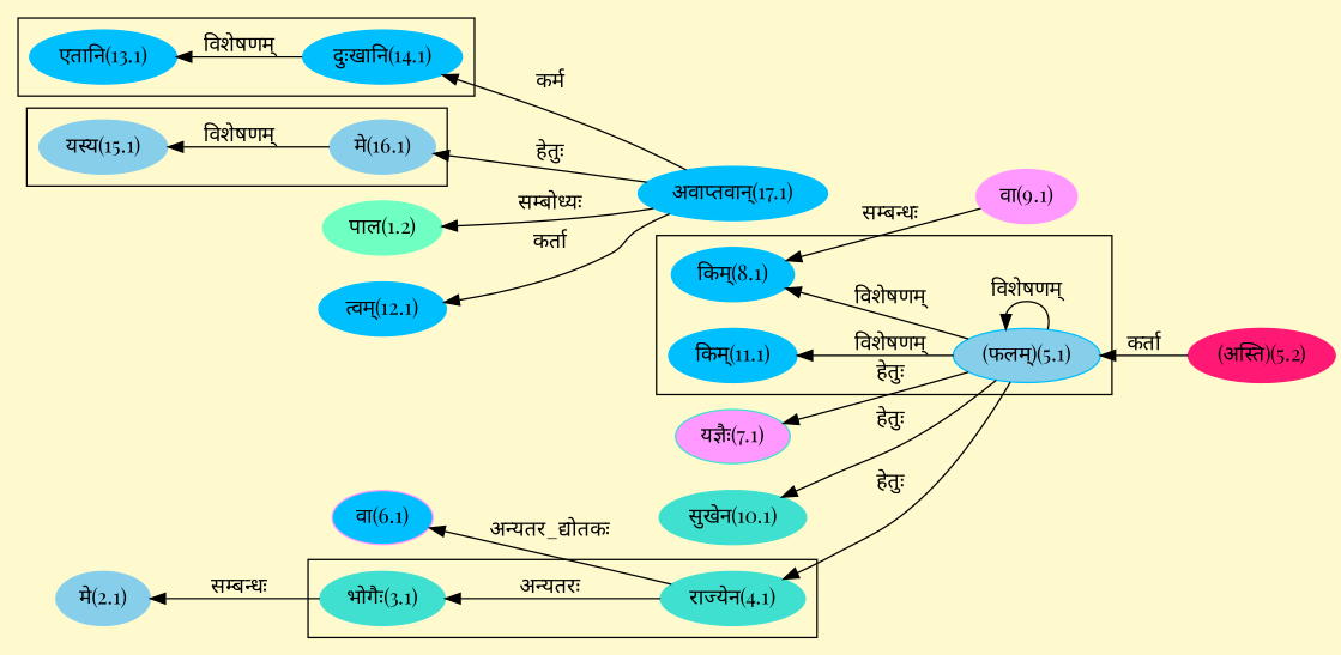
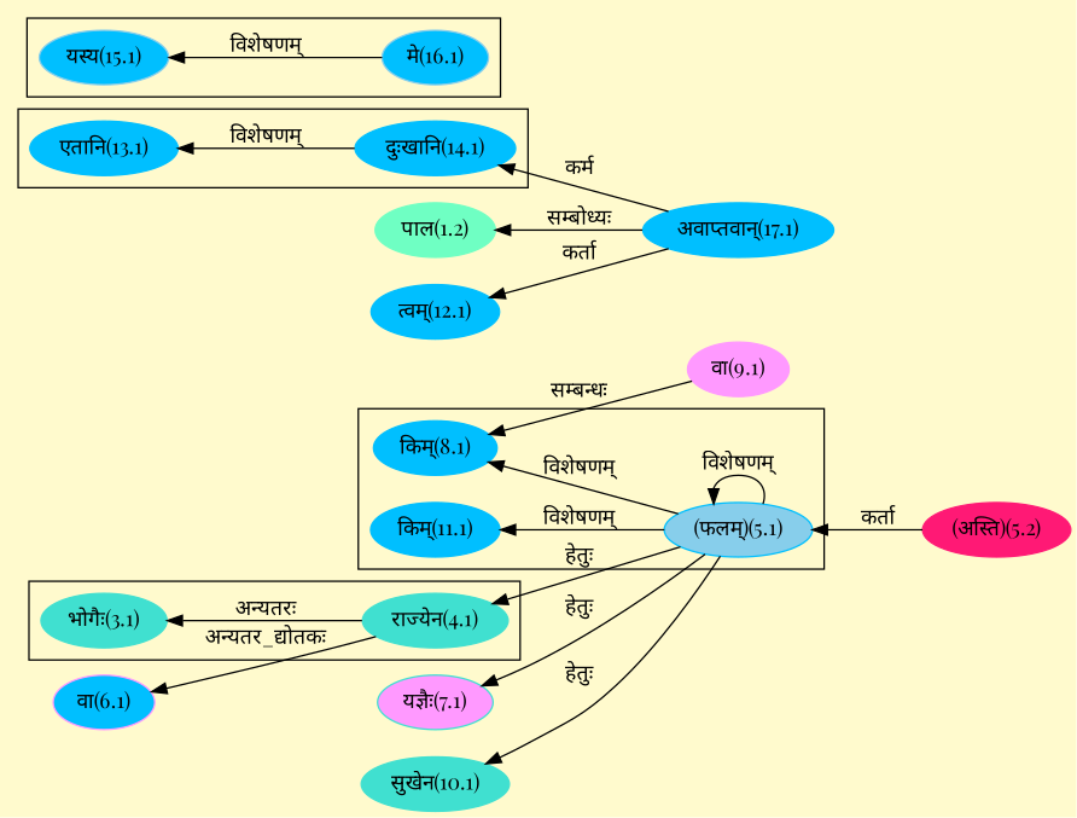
  digraph {
    bgcolor=lemonchiffon1
    compound=true
    fontname="Playfair Display"
    rankdir=LR
    node [color="#00BFFF" fontname="Playfair Display" style=filled]
    edge [dir=back fontname="Playfair Display"]
    n1 [color="#40E0D0" label="भोगैः(3.1)"]
    n2 [color="#40E0D0" label="राज्येन(4.1)"]
    n3 [fillcolor="#87CEEB" label="(फलम्)(5.1)"]
    n4 [label="किम्(8.1)"]
    n5 [label="किम्(11.1)"]
    n6 [label="एतानि(13.1)"]
    n7 [label="दुःखानि(14.1)"]
-   n8 [color="#87CEEB" label="यस्य(15.1)"]
-   n9 [color="#87CEEB" label="मे(16.1)"]
+   n8 [color="#87CEEB" label="यस्य(15.1)" fillcolor="#00BFFF"]
+   n9 [color="#87CEEB" label="मे(16.1)" fillcolor="#00BFFF"]
    n10 [color="#FF1975" label="(अस्ति)(5.2)"]
    n11 [color="#FF99FF" label="वा(9.1)"]
    n12 [label="अवाप्तवान्(17.1)"]
    n13 [color="#6FFFC3" label="पाल(1.2)"]
-   n14 [color="#87CEEB" label="मे(2.1)"]
    n15 [color="#FF99FF" fillcolor="#00BFFF" label="वा(6.1)"]
    n16 [color="#40E0D0" fillcolor="#FF99FF" label="यज्ञैः(7.1)"]
    n17 [color="#40E0D0" label="सुखेन(10.1)"]
    n18 [label="त्वम्(12.1)"]
    subgraph cluster_1 {
      n1
      n2
    }
    subgraph cluster_2 {
      n3
      n4
      n5
    }
    subgraph cluster_3 {
      n6
      n7
    }
    subgraph cluster_4 {
      n8
      n9
    }
    n1 -> n2 [label="अन्यतरः"]
    n2 -> n3 [label="हेतुः"]
    n3 -> n3 [label="विशेषणम्"]
    n3 -> n10 [label="कर्ता"]
    n4 -> n3 [label="विशेषणम्"]
    n4 -> n11 [label="सम्बन्धः"]
    n5 -> n3 [label="विशेषणम्"]
    n6 -> n7 [label="विशेषणम्"]
    n7 -> n12 [label="कर्म"]
    n8 -> n9 [label="विशेषणम्"]
-   n9 -> n12 [label="हेतुः"]
    n13 -> n12 [label="सम्बोध्यः"]
-   n14 -> n1 [label="सम्बन्धः"]
    n15 -> n2 [label="अन्यतर_द्योतकः"]
    n16 -> n3 [label="हेतुः"]
    n17 -> n3 [label="हेतुः"]
    n18 -> n12 [label="कर्ता"]
  }
